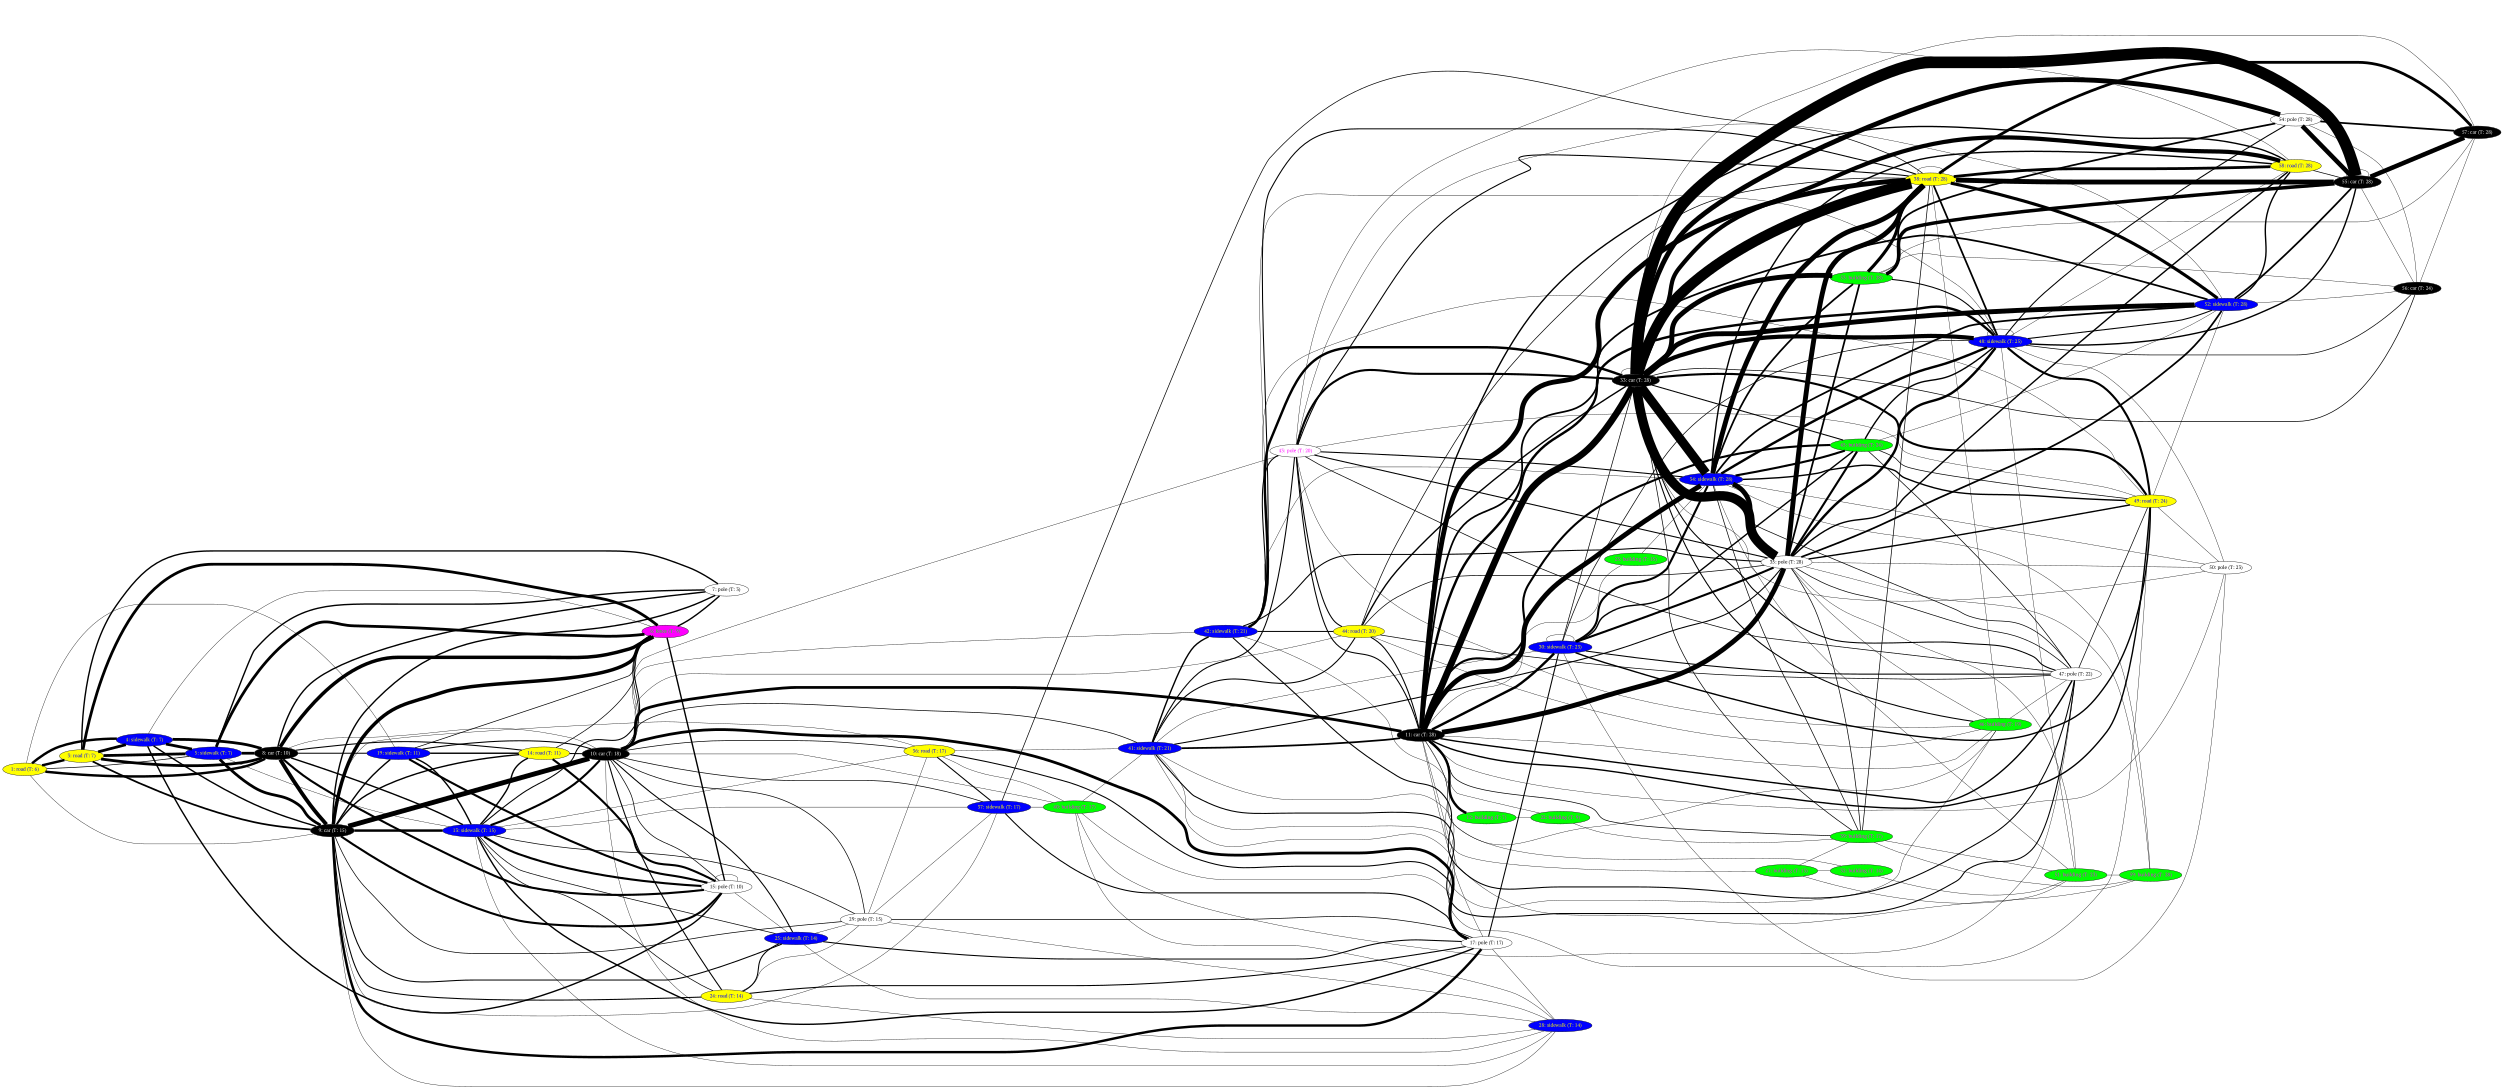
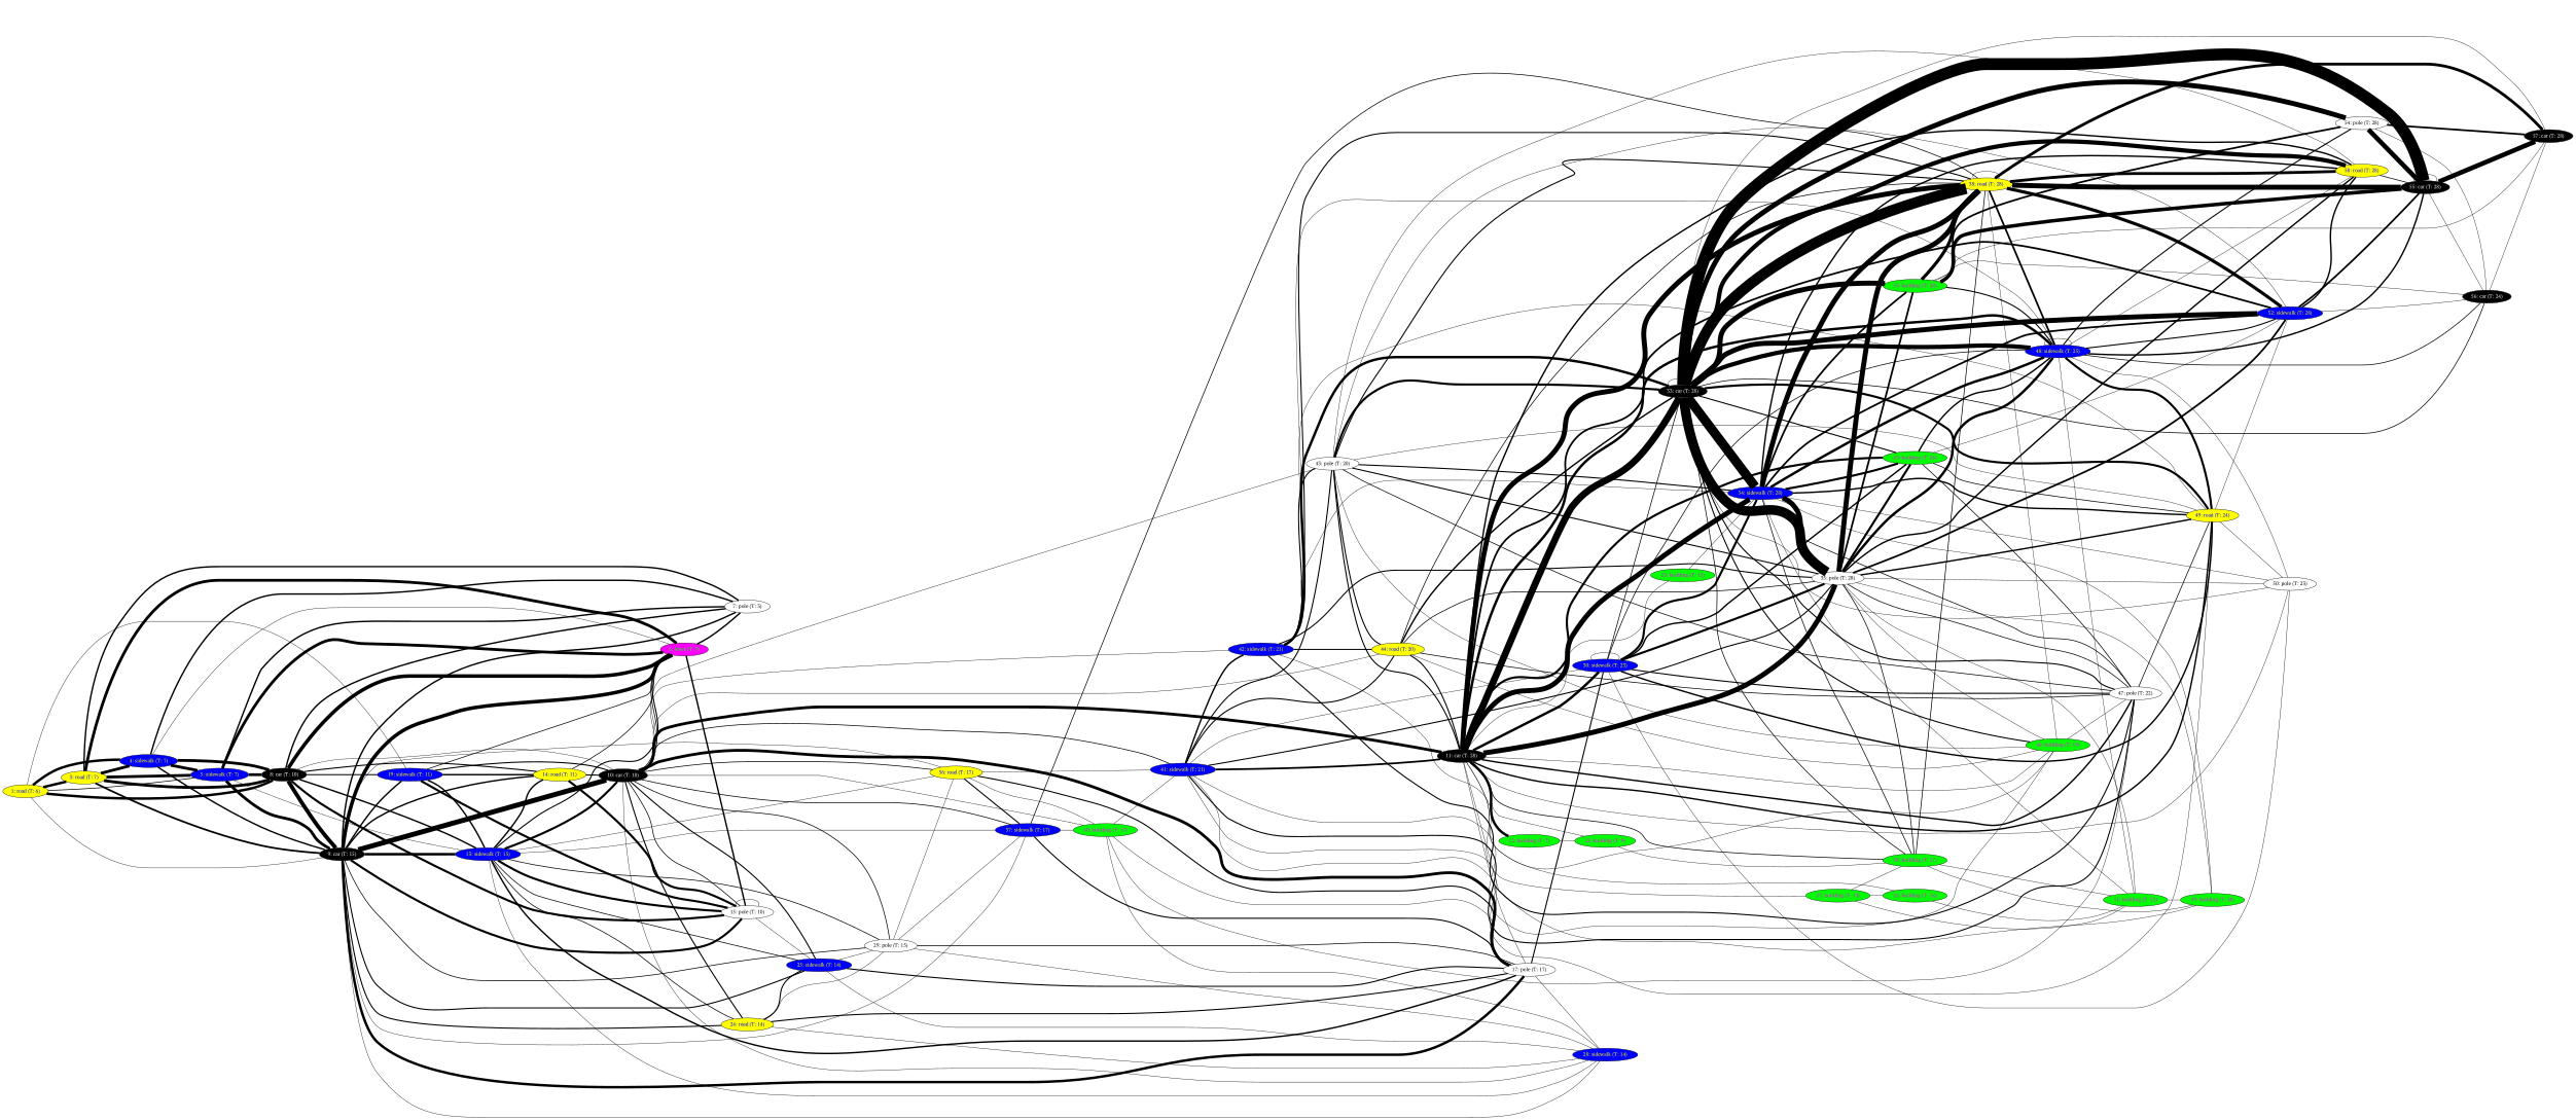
  graph {
    fontname="PT Serif"
    rankdir=LR
    node [fillcolor="#0000ff" fontcolor="#ffff00" fontname="PT Serif" style=filled]
    edge [fontname="PT Serif" penwidth=1]
    n1 [fillcolor="#ffff00" fontcolor="#0000ff" label="1: road (T: 6)"]
    n2 [fillcolor="#ffff00" fontcolor="#0000ff" label="3: road (T: 7)"]
    n3 [label="4: sidewalk (T: 7)"]
    n4 [label="5: sidewalk (T: 7)"]
    n5 [fillcolor="#000000" fontcolor="#ffffff" label="8: car (T: 10)"]
    n6 [fillcolor="#000000" fontcolor="#ffffff" label="9: car (T: 15)"]
    n7 [label="19: sidewalk (T: 11)"]
    n8 [fillcolor="#ff00ff" fontcolor="#00ff00" label="6: fence (T: 9)"]
    n9 [fillcolor="#ffffff" fontcolor="#000000" label="7: pole (T: 3)"]
    n10 [label="13: sidewalk (T: 15)"]
    n11 [fillcolor="#ffff00" fontcolor="#0000ff" label="14: road (T: 11)"]
    n12 [fillcolor="#ffffff" fontcolor="#000000" label="15: pole (T: 10)"]
    n13 [fillcolor="#000000" fontcolor="#ffffff" label="10: car (T: 18)"]
    n14 [fillcolor="#ffffff" fontcolor="#000000" label="17: pole (T: 17)"]
    n15 [fillcolor="#ffff00" fontcolor="#0000ff" label="24: road (T: 14)"]
    n16 [label="25: sidewalk (T: 14)"]
    n17 [label="28: sidewalk (T: 14)"]
    n18 [fillcolor="#ffffff" fontcolor="#000000" label="29: pole (T: 15)"]
    n19 [fillcolor="#ffff00" fontcolor="#0000ff" label="36: road (T: 17)"]
    n20 [label="37: sidewalk (T: 17)"]
    n21 [fillcolor="#000000" fontcolor="#ffffff" label="11: car (T: 28)"]
    n22 [fillcolor="#00ff00" fontcolor="#ff00ff" label="40: building (T: 17)"]
    n23 [label="41: sidewalk (T: 21)"]
    n24 [label="42: sidewalk (T: 21)"]
-   n25 [fillcolor="#ffffff" fontcolor="#ff00ff" label="43: pole (T: 20)"]
+   n25 [fillcolor="#ffffff" fontcolor="#000000" label="43: pole (T: 20)"]
    n26 [fillcolor="#ffff00" fontcolor="#0000ff" label="44: road (T: 20)"]
    n27 [label="30: sidewalk (T: 23)"]
    n28 [fillcolor="#00ff00" fontcolor="#ff00ff" label="12: building (T: 7)"]
    n29 [fillcolor="#00ff00" fontcolor="#ff00ff" label="22: building (T: 9)"]
    n30 [fillcolor="#00ff00" fontcolor="#ff00ff" label="23: building (T: 15)"]
    n31 [fillcolor="#00ff00" fontcolor="#ff00ff" label="27: building (T: 13)"]
    n32 [fillcolor="#00ff00" fontcolor="#ff00ff" label="32: building (T: 14)"]
    n33 [fillcolor="#000000" fontcolor="#ffffff" label="33: car (T: 28)"]
    n34 [label="34: sidewalk (T: 28)"]
    n35 [fillcolor="#ffffff" fontcolor="#000000" label="35: pole (T: 28)"]
    n36 [fillcolor="#ffff00" fontcolor="#0000ff" label="38: road (T: 28)"]
    n37 [fillcolor="#00ff00" fontcolor="#ff00ff" label="39: building (T: 17)"]
    n38 [fillcolor="#00ff00" fontcolor="#ff00ff" label="45: building (T: 24)"]
    n39 [fillcolor="#00ff00" fontcolor="#ff00ff" label="46: building (T: 19)"]
    n40 [fillcolor="#ffffff" fontcolor="#000000" label="47: pole (T: 22)"]
    n41 [label="48: sidewalk (T: 25)"]
    n42 [fillcolor="#ffff00" fontcolor="#0000ff" label="49: road (T: 24)"]
    n43 [fillcolor="#ffffff" fontcolor="#000000" label="50: pole (T: 23)"]
    n44 [label="52: sidewalk (T: 28)"]
    n45 [fillcolor="#ffff00" fontcolor="#0000ff" label="58: road (T: 28)"]
    n46 [fillcolor="#00ff00" fontcolor="#ff00ff" label="51: building (T: 23)"]
    n47 [fillcolor="#00ff00" fontcolor="#ff00ff" label="53: building (T: 28)"]
    n48 [fillcolor="#ffffff" fontcolor="#000000" label="54: pole (T: 28)"]
    n49 [fillcolor="#000000" fontcolor="#ffffff" label="55: car (T: 28)"]
    n50 [fillcolor="#000000" fontcolor="#ffffff" label="56: car (T: 24)"]
    n51 [fillcolor="#000000" fontcolor="#ffffff" label="57: car (T: 28)"]
    n52 [fillcolor="#00ff00" fontcolor="#ff00ff" label="59: building (T: 28)"]
    n1 -- n2 [penwidth=7]
    n1 -- n3 [penwidth=7]
    n1 -- n4 [penwidth=2]
    n1 -- n5 [penwidth=7]
    n1 -- n6
    n1 -- n7
    n2 -- n3 [penwidth=8]
    n2 -- n4 [penwidth=8]
    n2 -- n5 [penwidth=8]
    n2 -- n6 [penwidth=5]
    n2 -- n8 [penwidth=8]
    n2 -- n9 [penwidth=4]
    n3 -- n4 [penwidth=8]
    n3 -- n5 [penwidth=8]
    n3 -- n6 [penwidth=4]
    n3 -- n8
-   n3 -- n12 [penwidth=4]
+   n3 -- n9 [penwidth=4]
    n4 -- n5 [penwidth=8]
    n4 -- n6 [penwidth=8]
    n4 -- n8 [penwidth=8]
    n4 -- n9 [penwidth=4]
    n4 -- n10
    n5 -- n6 [penwidth=11]
    n5 -- n7 [penwidth=3]
    n5 -- n10 [penwidth=4]
    n5 -- n11 [penwidth=3]
    n5 -- n12 [penwidth=6]
    n5 -- n13
    n6 -- n7 [penwidth=4]
    n6 -- n10 [penwidth=7]
    n6 -- n11 [penwidth=4]
    n6 -- n12 [penwidth=6]
    n6 -- n13 [penwidth=14]
    n6 -- n14 [penwidth=7]
    n6 -- n15 [penwidth=3]
    n6 -- n16 [penwidth=3]
    n6 -- n17
    n6 -- n18 [penwidth=2]
    n6 -- n19
    n6 -- n20
    n7 -- n10 [penwidth=4]
    n7 -- n13 [penwidth=3]
    n8 -- n5 [penwidth=10]
    n8 -- n6 [penwidth=10]
    n8 -- n7 [penwidth=2]
    n8 -- n9 [penwidth=4]
    n8 -- n10 [penwidth=3]
    n8 -- n11 [penwidth=2]
    n8 -- n12 [penwidth=4]
    n9 -- n5 [penwidth=4]
    n9 -- n6 [penwidth=4]
    n10 -- n11 [penwidth=4]
    n10 -- n12 [penwidth=6]
    n10 -- n14 [penwidth=4]
    n10 -- n17
    n10 -- n18 [penwidth=2]
    n10 -- n19
    n10 -- n20
    n11 -- n7 [penwidth=4]
    n11 -- n12 [penwidth=6]
    n11 -- n13 [penwidth=3]
    n12 -- n7 [penwidth=6]
    n12 -- n12
    n12 -- n13 [penwidth=2]
    n12 -- n16
    n13 -- n8 [penwidth=2]
    n13 -- n10 [penwidth=6]
    n13 -- n14 [penwidth=8]
    n13 -- n15 [penwidth=3]
    n13 -- n16 [penwidth=3]
    n13 -- n17
    n13 -- n18 [penwidth=2]
    n13 -- n19 [penwidth=2]
    n13 -- n20 [penwidth=2]
    n13 -- n21 [penwidth=8]
    n13 -- n22
    n13 -- n23 [penwidth=2]
    n13 -- n24
    n13 -- n25
    n13 -- n26
    n14 -- n17
    n14 -- n18 [penwidth=2]
    n14 -- n19 [penwidth=3]
    n14 -- n20 [penwidth=3]
    n14 -- n22
    n14 -- n23
    n14 -- n27 [penwidth=3]
    n15 -- n10 [penwidth=2]
    n15 -- n14 [penwidth=3]
    n15 -- n16 [penwidth=3]
    n15 -- n17
    n15 -- n18
    n16 -- n10 [penwidth=2]
    n16 -- n14 [penwidth=3]
    n16 -- n17
    n16 -- n18
    n17 -- n18
    n17 -- n22
    n18 -- n19
    n18 -- n20
    n19 -- n20 [penwidth=3]
    n19 -- n22
    n19 -- n23
    n20 -- n22
    n21 -- n14
    n21 -- n23 [penwidth=5]
    n21 -- n25 [penwidth=3]
    n21 -- n27 [penwidth=7]
    n21 -- n28 [penwidth=7]
    n21 -- n29
    n21 -- n30
    n21 -- n31
    n21 -- n32
    n21 -- n33 [penwidth=19]
    n21 -- n34 [penwidth=14]
    n21 -- n35 [penwidth=14]
    n21 -- n36 [penwidth=14]
    n21 -- n37 [penwidth=2]
    n21 -- n38 [penwidth=6]
    n21 -- n39
    n21 -- n40 [penwidth=4]
    n21 -- n41 [penwidth=7]
    n21 -- n42 [penwidth=4]
    n21 -- n43
    n21 -- n44 [penwidth=5]
    n21 -- n45 [penwidth=4]
    n22 -- n23
    n22 -- n40
    n23 -- n24 [penwidth=4]
    n23 -- n25 [penwidth=3]
    n23 -- n26 [penwidth=3]
    n23 -- n35 [penwidth=3]
    n23 -- n39
    n23 -- n40 [penwidth=3]
    n23 -- n42
    n24 -- n25 [penwidth=3]
    n24 -- n26 [penwidth=3]
    n24 -- n35 [penwidth=3]
    n24 -- n39
    n24 -- n40 [penwidth=3]
    n24 -- n41
    n24 -- n42
    n25 -- n26 [penwidth=3]
    n25 -- n39
    n25 -- n40 [penwidth=2]
    n25 -- n42
    n25 -- n44
    n25 -- n45
    n26 -- n21 [penwidth=3]
    n26 -- n33 [penwidth=4]
    n26 -- n35 [penwidth=2]
    n26 -- n39
    n26 -- n40 [penwidth=2]
    n27 -- n23
    n27 -- n27
    n27 -- n33 [penwidth=2]
    n27 -- n34 [penwidth=6]
    n27 -- n35 [penwidth=6]
    n27 -- n40 [penwidth=3]
    n27 -- n42 [penwidth=4]
    n27 -- n43
    n28 -- n29
    n29 -- n37
    n30 -- n34
    n31 -- n32
    n31 -- n37
    n31 -- n46
    n32 -- n46
    n33 -- n24 [penwidth=7]
    n33 -- n25 [penwidth=6]
    n33 -- n33
    n33 -- n34 [penwidth=26]
    n33 -- n35 [penwidth=27]
    n33 -- n36 [penwidth=30]
    n33 -- n39 [penwidth=3]
    n33 -- n41 [penwidth=12]
    n33 -- n42 [penwidth=6]
    n33 -- n43
    n33 -- n44 [penwidth=14]
    n33 -- n45 [penwidth=12]
    n33 -- n47 [penwidth=14]
    n33 -- n48 [penwidth=14]
    n33 -- n49 [penwidth=33]
    n33 -- n50 [penwidth=2]
    n33 -- n51
    n34 -- n24
    n34 -- n25 [penwidth=3]
    n34 -- n35 [penwidth=14]
    n34 -- n36 [penwidth=14]
    n34 -- n37 [penwidth=2]
    n34 -- n38 [penwidth=6]
    n34 -- n40 [penwidth=2]
    n34 -- n41 [penwidth=7]
    n34 -- n42 [penwidth=4]
    n34 -- n43
    n34 -- n44 [penwidth=5]
    n34 -- n45 [penwidth=4]
    n34 -- n46
    n34 -- n47 [penwidth=5]
    n34 -- n52
    n35 -- n25 [penwidth=3]
    n35 -- n36 [penwidth=14]
    n35 -- n37 [penwidth=2]
    n35 -- n38 [penwidth=6]
    n35 -- n39
    n35 -- n40 [penwidth=2]
    n35 -- n41 [penwidth=7]
    n35 -- n42 [penwidth=4]
    n35 -- n43
    n35 -- n44 [penwidth=5]
    n35 -- n45 [penwidth=4]
    n35 -- n46
    n35 -- n47 [penwidth=5]
    n35 -- n52
    n36 -- n20 [penwidth=2]
    n36 -- n24 [penwidth=3]
    n36 -- n25 [penwidth=3]
    n36 -- n26 [penwidth=2]
    n36 -- n36
    n36 -- n39
    n36 -- n41 [penwidth=5]
    n36 -- n44 [penwidth=9]
    n36 -- n45 [penwidth=8]
    n36 -- n49 [penwidth=14]
    n36 -- n51 [penwidth=8]
    n37 -- n33 [penwidth=2]
    n37 -- n36 [penwidth=2]
    n37 -- n46
    n37 -- n52
    n38 -- n27 [penwidth=4]
    n38 -- n33 [penwidth=3]
    n38 -- n40 [penwidth=2]
    n38 -- n41 [penwidth=4]
    n38 -- n42 [penwidth=2]
    n38 -- n44
    n39 -- n40
    n40 -- n33 [penwidth=3]
    n40 -- n42 [penwidth=2]
    n41 -- n27 [penwidth=2]
    n41 -- n41
    n41 -- n42 [penwidth=6]
    n41 -- n43
    n41 -- n44 [penwidth=3]
    n41 -- n45
    n41 -- n46
    n41 -- n47 [penwidth=3]
    n41 -- n48 [penwidth=3]
    n41 -- n49 [penwidth=4]
    n41 -- n50 [penwidth=2]
    n42 -- n43
    n42 -- n44
    n44 -- n45 [penwidth=4]
    n44 -- n49 [penwidth=5]
    n44 -- n50
    n45 -- n49 [penwidth=2]
    n46 -- n52
    n47 -- n36 [penwidth=9]
    n47 -- n48 [penwidth=5]
    n47 -- n49 [penwidth=10]
    n47 -- n50
    n47 -- n51
    n48 -- n49 [penwidth=13]
    n48 -- n50
    n48 -- n51 [penwidth=5]
    n49 -- n49
    n49 -- n50
    n49 -- n51 [penwidth=13]
    n50 -- n51
    n52 -- n21
  }
